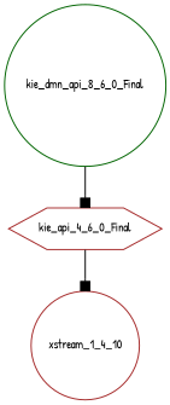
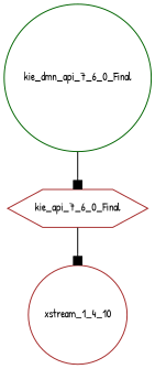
  digraph {
    fontname="Patrick Hand"
    node [color=brown fontname="Patrick Hand" fontsize=10.0 shape=circle]
    edge [arrowhead=box fontname="Patrick Hand"]
-   kie_dmn_api_7_6_0_Final [color=darkgreen label=kie_dmn_api_8_6_0_Final]
-   kie_api_7_6_0_Final [shape=hexagon label=kie_api_4_6_0_Final]
+   kie_dmn_api_7_6_0_Final [color=darkgreen]
+   kie_api_7_6_0_Final [shape=hexagon]
    xstream_1_4_10
    kie_dmn_api_7_6_0_Final -> kie_api_7_6_0_Final
    kie_api_7_6_0_Final -> xstream_1_4_10
  }
